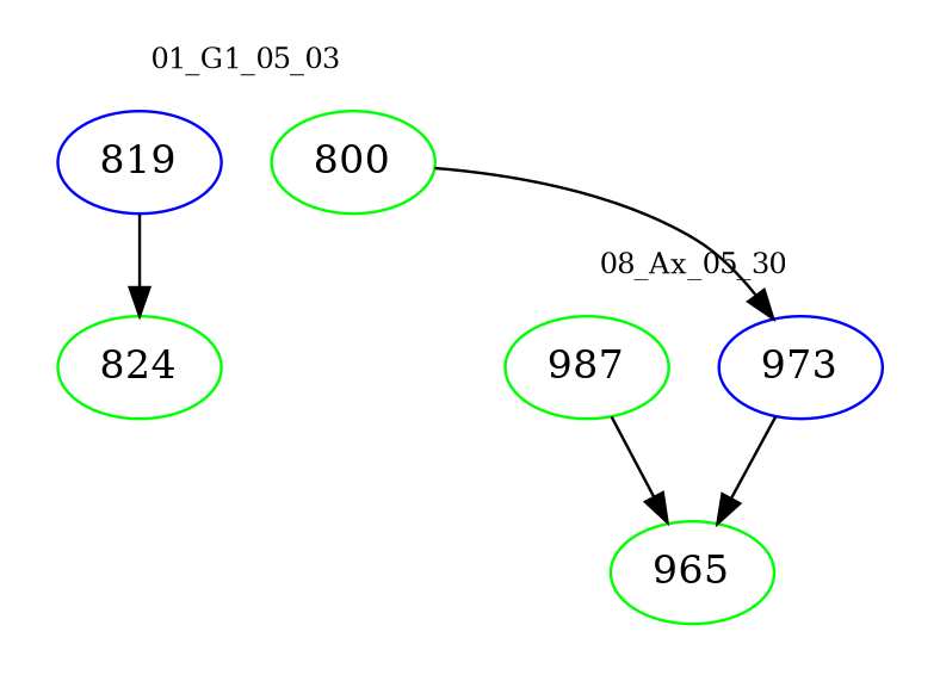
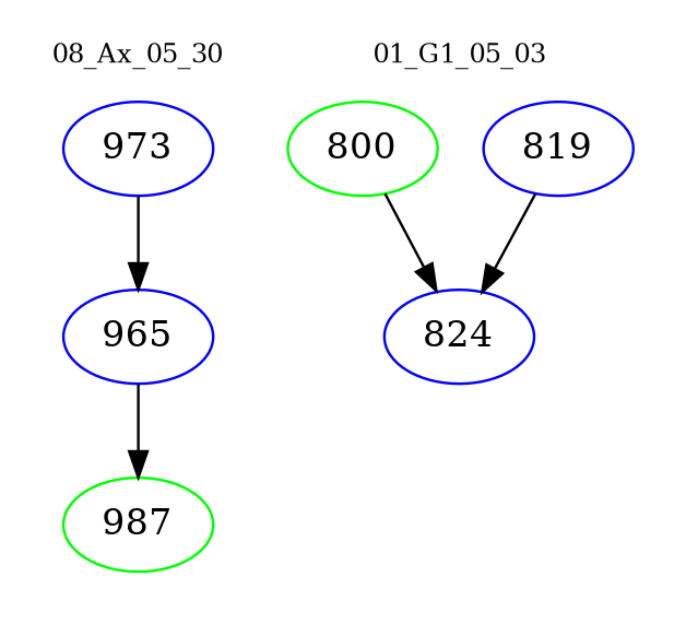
  digraph {
    node [color=green]
    edge [color=black]
    n1 [color=blue label=973]
-   n2 [label=965]
+   n2 [color=blue label=965]
    n3 [label=987]
    n4 [color=blue label=819]
    n5 [label=800]
-   n6 [label=824]
+   n6 [color=blue label=824]
    subgraph cluster_1 {
      color=white
      fontsize=10
      label="08_Ax_05_30"
      n1
      n2
      n3
    }
    subgraph cluster_2 {
      color=white
      fontsize=10
      label="01_G1_05_03"
      n4
      n5
      n6
    }
    n1 -> n2
-   n3 -> n2
+   n2 -> n3
    n4 -> n6
-   n5 -> n1
+   n5 -> n6
  }
